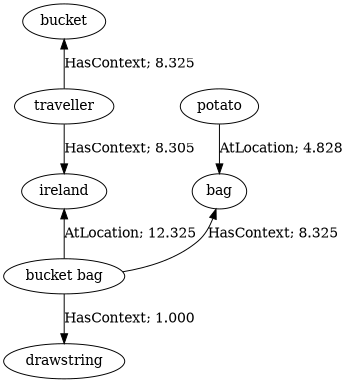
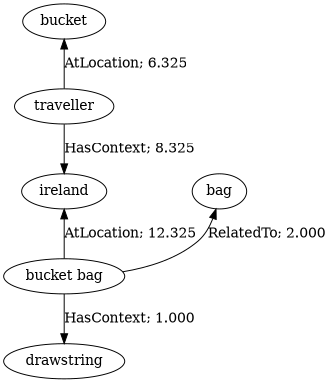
  digraph {
    edge [dir=back]
    n1 [label=bucket]
    n2 [label=traveller]
    n3 [label=ireland]
    n4 [label="bucket bag"]
-   n5 [label=potato]
    n6 [label=bag]
    n7 [label=drawstring]
-   n1 -> n2 [label="HasContext; 8.325" weight=6.325]
-   n2 -> n3 [dir=forward label="HasContext; 8.305" weight=8.325]
+   n1 -> n2 [label="AtLocation; 6.325" weight=6.325]
+   n2 -> n3 [dir=forward label="HasContext; 8.325" weight=8.325]
    n3 -> n4 [label="AtLocation; 12.325" weight=12.325]
    n4 -> n7 [dir=forward label="HasContext; 1.000" weight=1.000]
-   n5 -> n6 [dir=forward label="AtLocation; 4.828" weight=4.828]
-   n6 -> n4 [label="HasContext; 8.325" weight=2.000]
+   n6 -> n4 [label="RelatedTo; 2.000" weight=2.000]
  }
